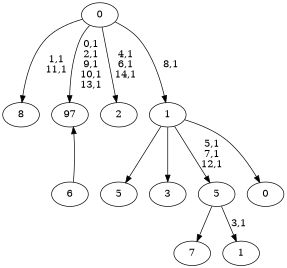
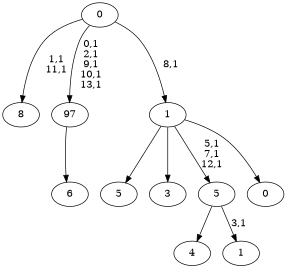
  digraph {
    n1 [label=8]
-   n2 [label=7]
+   n2 [label=4]
    n3 [label=6]
    n4 [label=5]
    n5 [label=97]
    n6 [label=3]
-   n7 [label=2]
    n8 [label=1]
    5
    n10 [label=0]
    1
    0
-   n3 -> n5
+   n5 -> n3
    5 -> n2
    5 -> n8 [label="3,1"]
    1 -> n4
    1 -> n6
    1 -> 5 [label="5,1\n7,1\n12,1"]
    1 -> n10
    0 -> n1 [label="1,1\n11,1"]
    0 -> n5 [label="0,1\n2,1\n9,1\n10,1\n13,1"]
-   0 -> n7 [label="4,1\n6,1\n14,1"]
    0 -> 1 [label="8,1"]
  }
